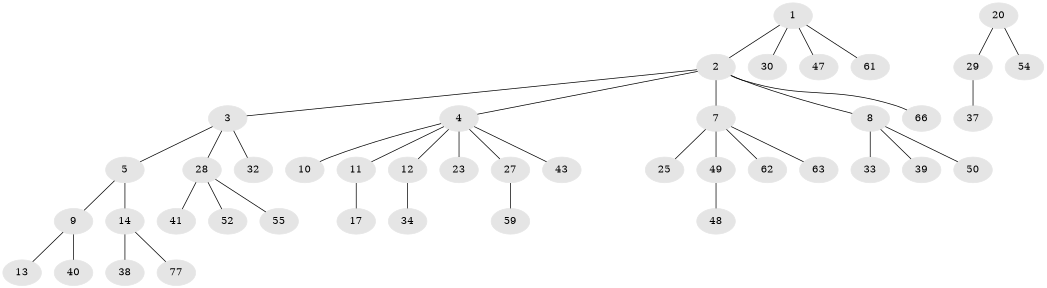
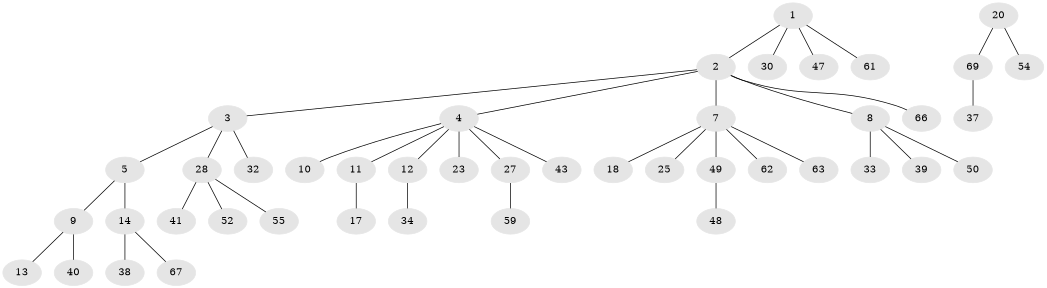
  graph {
    node [color=gray90 style=filled]
    1 [super="+53"]
    2 [super="+19"]
    30
    47
    61
    3 [super="+51"]
    4 [super="+6"]
    7 [super="+36"]
    8 [super="+22"]
    n10 [label=66]
    5 [super="+26"]
    28 [super="+31"]
    32
    10
    11 [super="+56"]
    12 [super="+15"]
    23 [super="+45"]
    27 [super="+49"]
    43
+   18
    25 [super="+44"]
    n22 [label=49 super="+66"]
    62
    63
    33
    39
    50
    9 [super="+21"]
    14 [super="+35"]
    41 [super="+65"]
    52
    55 [super="+57"]
    17
    34
    59
    13 [super="+58"]
    40 [super="+64"]
    38 [super="+60"]
-   67 [label=77]
+   67
    48
    20 [super="+24"]
-   29 [super="+42"]
+   29 [super="+42" label=69]
    54
    37
    1 -- 2
    1 -- 30
    1 -- 47
    1 -- 61
    2 -- 3
    2 -- 4
    2 -- 7
    2 -- 8
    2 -- n10
    3 -- 5
    3 -- 28
    3 -- 32
    4 -- 10
    4 -- 11
    4 -- 12
    4 -- 23
    4 -- 27
    4 -- 43
+   7 -- 18
    7 -- 25
    7 -- n22
    7 -- 62
    7 -- 63
    8 -- 33
    8 -- 39
    8 -- 50
    5 -- 9
    5 -- 14
    28 -- 41
    28 -- 52
    28 -- 55
    11 -- 17
    12 -- 34
    27 -- 59
    n22 -- 48
    9 -- 13
    9 -- 40
    14 -- 38
    14 -- 67
    20 -- 29
    20 -- 54
    29 -- 37
  }
